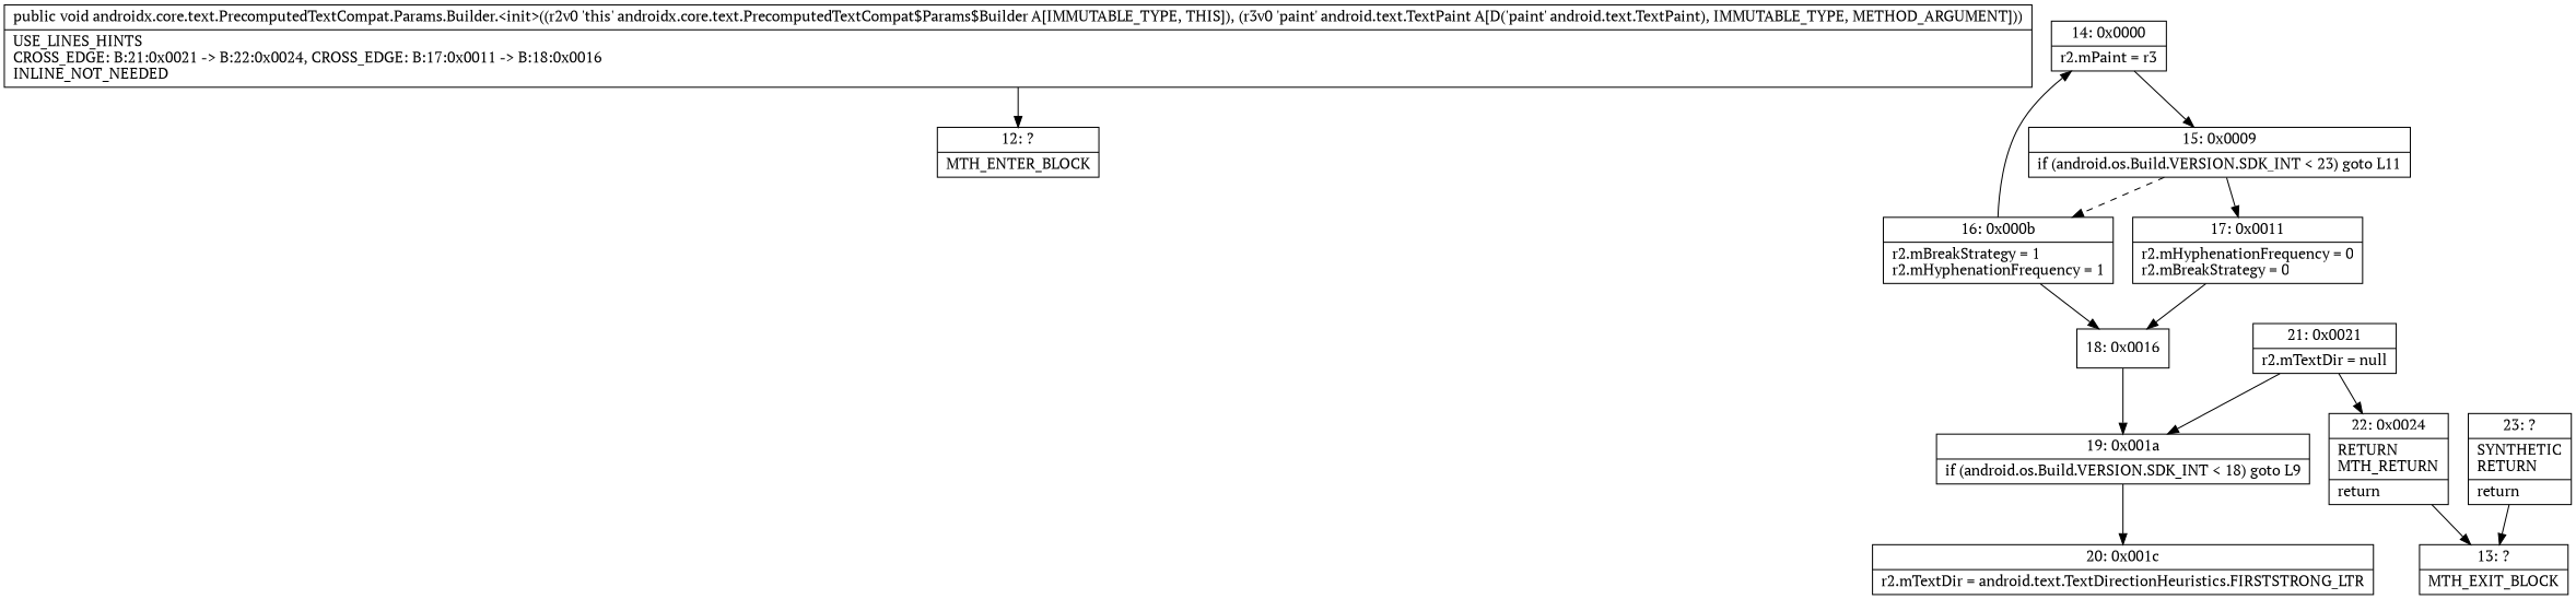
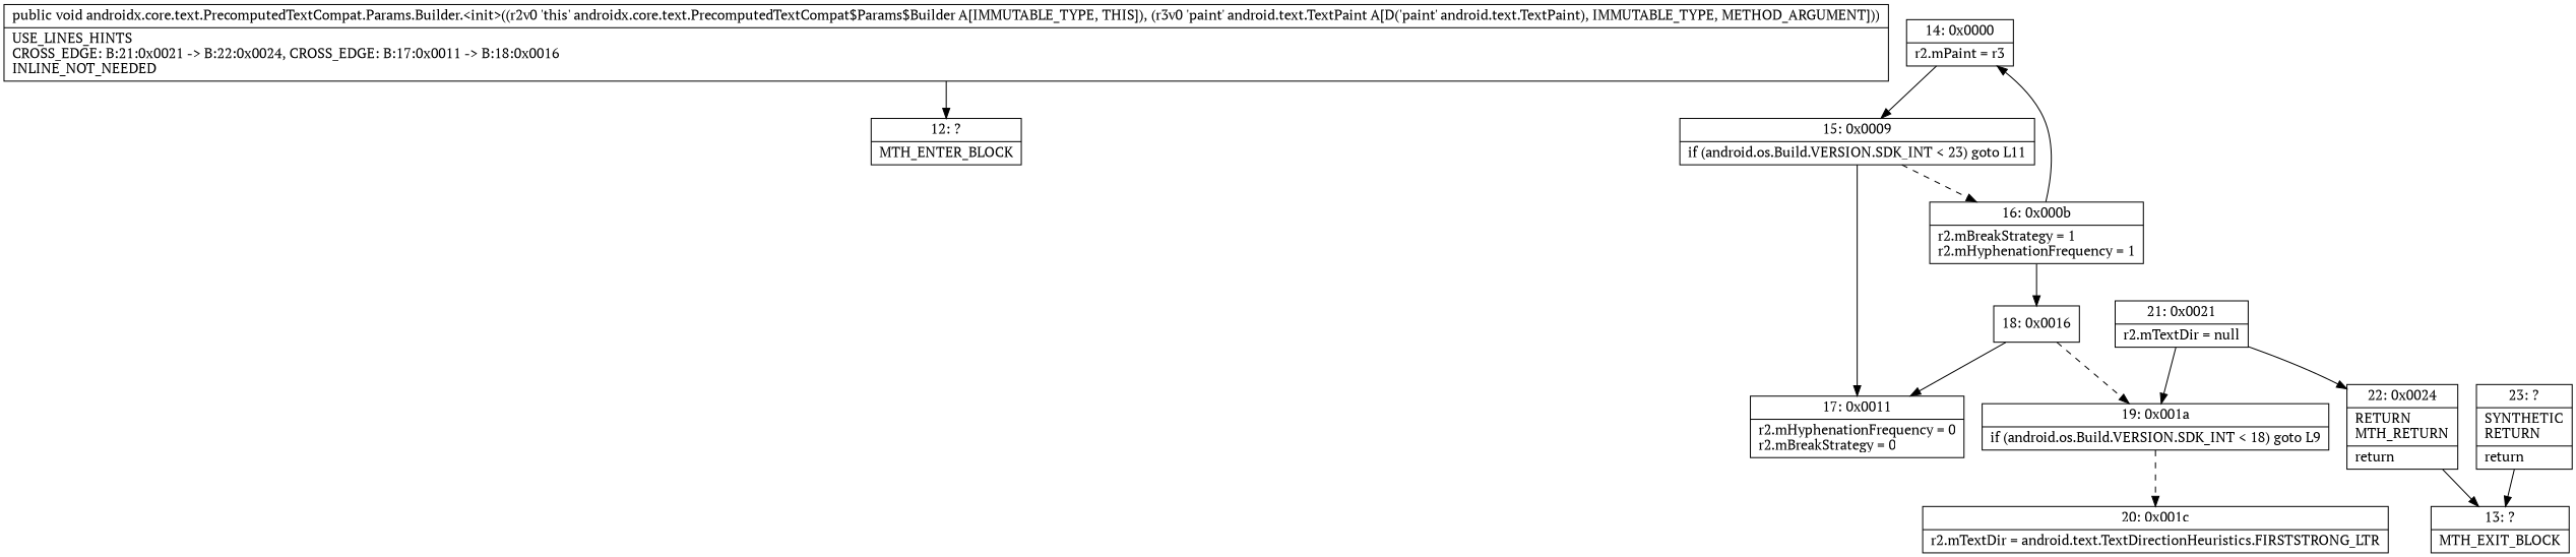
  digraph {
    fontname="PT Serif"
    node [fontname="PT Serif" shape=record]
    edge [fontname="PT Serif"]
    n1 [label="{12\:\ ?|MTH_ENTER_BLOCK\l}"]
    n2 [label="{14\:\ 0x0000|r2.mPaint = r3\l}"]
    n3 [label="{15\:\ 0x0009|if (android.os.Build.VERSION.SDK_INT \< 23) goto L11\l}"]
    n4 [label="{16\:\ 0x000b|r2.mBreakStrategy = 1\lr2.mHyphenationFrequency = 1\l}"]
    n5 [label="{17\:\ 0x0011|r2.mHyphenationFrequency = 0\lr2.mBreakStrategy = 0\l}"]
    n6 [label="{18\:\ 0x0016}"]
    n7 [label="{19\:\ 0x001a|if (android.os.Build.VERSION.SDK_INT \< 18) goto L9\l}"]
    n8 [label="{20\:\ 0x001c|r2.mTextDir = android.text.TextDirectionHeuristics.FIRSTSTRONG_LTR\l}"]
    n9 [label="{21\:\ 0x0021|r2.mTextDir = null\l}"]
    n10 [label="{22\:\ 0x0024|RETURN\lMTH_RETURN\l|return\l}"]
    n11 [label="{23\:\ ?|SYNTHETIC\lRETURN\l|return\l}"]
    n12 [label="{13\:\ ?|MTH_EXIT_BLOCK\l}"]
    n13 [label="{public void androidx.core.text.PrecomputedTextCompat.Params.Builder.\<init\>((r2v0 'this' androidx.core.text.PrecomputedTextCompat$Params$Builder A[IMMUTABLE_TYPE, THIS]), (r3v0 'paint' android.text.TextPaint A[D('paint' android.text.TextPaint), IMMUTABLE_TYPE, METHOD_ARGUMENT]))  | USE_LINES_HINTS\lCROSS_EDGE: B:21:0x0021 \-\> B:22:0x0024, CROSS_EDGE: B:17:0x0011 \-\> B:18:0x0016\lINLINE_NOT_NEEDED\l}"]
    n2 -> n3
    n3 -> n4 [style=dashed]
    n3 -> n5
    n4 -> n2
    n4 -> n6
-   n5 -> n6
-   n6 -> n7
-   n7 -> n8 [style=solid]
+   n6 -> n5
+   n6 -> n7 [style=dashed]
+   n7 -> n8 [style=dashed]
    n9 -> n7
    n9 -> n10
    n10 -> n12
    n11 -> n12
    n13 -> n1
  }
